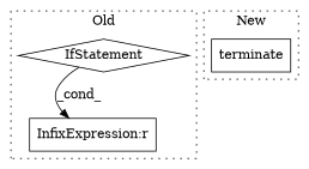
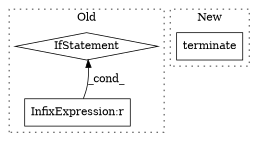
  digraph {
    node [shape=box]
    n1 [a=25 l="4,2" label=IfStatement s="3353,3395" shape=diamond]
    n2 [a=27 l=4 label="InfixExpression:r" s=3372]
    n3 [a=32 l=11 label=terminate s=4095]
    subgraph cluster_1 {
      label=Old
      style=dotted
      n1
      n2
    }
    subgraph cluster_2 {
      label=New
      style=dotted
      n3
    }
-   n1 -> n2 [label=_cond_]
+   n2 -> n1 [label=_cond_]
  }
